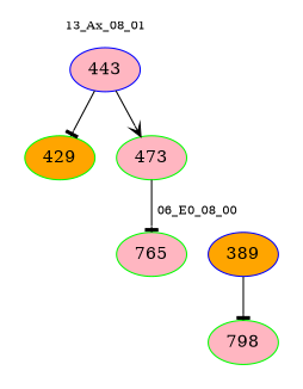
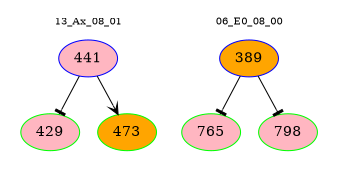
  digraph {
    node [color=green fillcolor=lightpink style=filled]
    edge [arrowhead=tee color=black]
-   n1 [color=blue label=443]
-   n2 [fillcolor=orange label=429]
-   n3 [label=473]
+   n1 [color=blue label=441]
+   n2 [label=429]
+   n3 [fillcolor=orange label=473]
    n4 [color=blue fillcolor=orange label=389]
    n5 [label=765]
    n6 [label=798]
    subgraph cluster_1 {
      color=white
      fontsize=10
      label="13_Ax_08_01"
      n1
      n2
      n3
    }
    subgraph cluster_2 {
      color=white
      fontsize=10
      label="06_E0_08_00"
      n4
      n5
      n6
    }
    n1 -> n2
    n1 -> n3 [arrowhead=vee]
-   n3 -> n5
+   n4 -> n5
    n4 -> n6
  }
